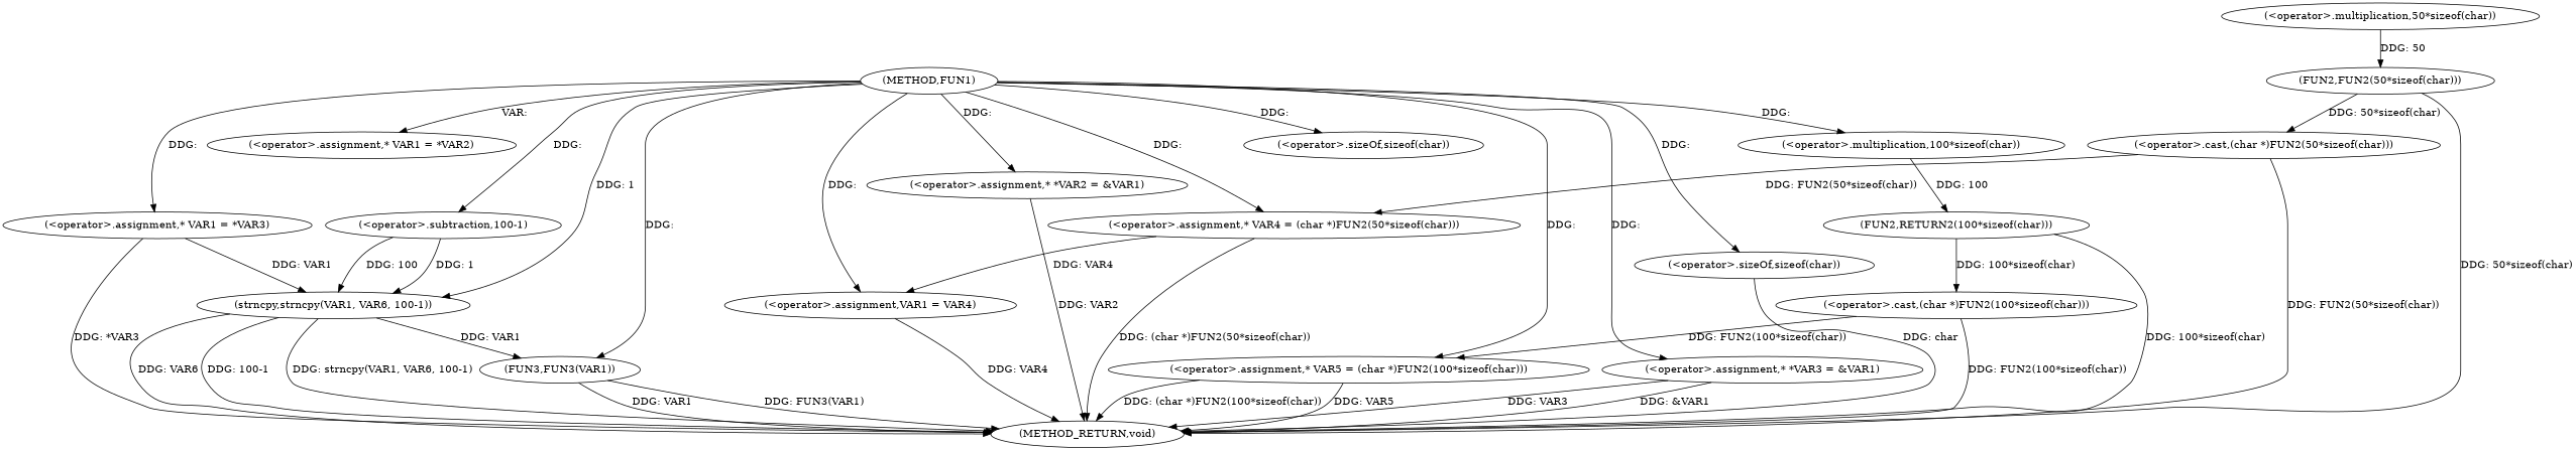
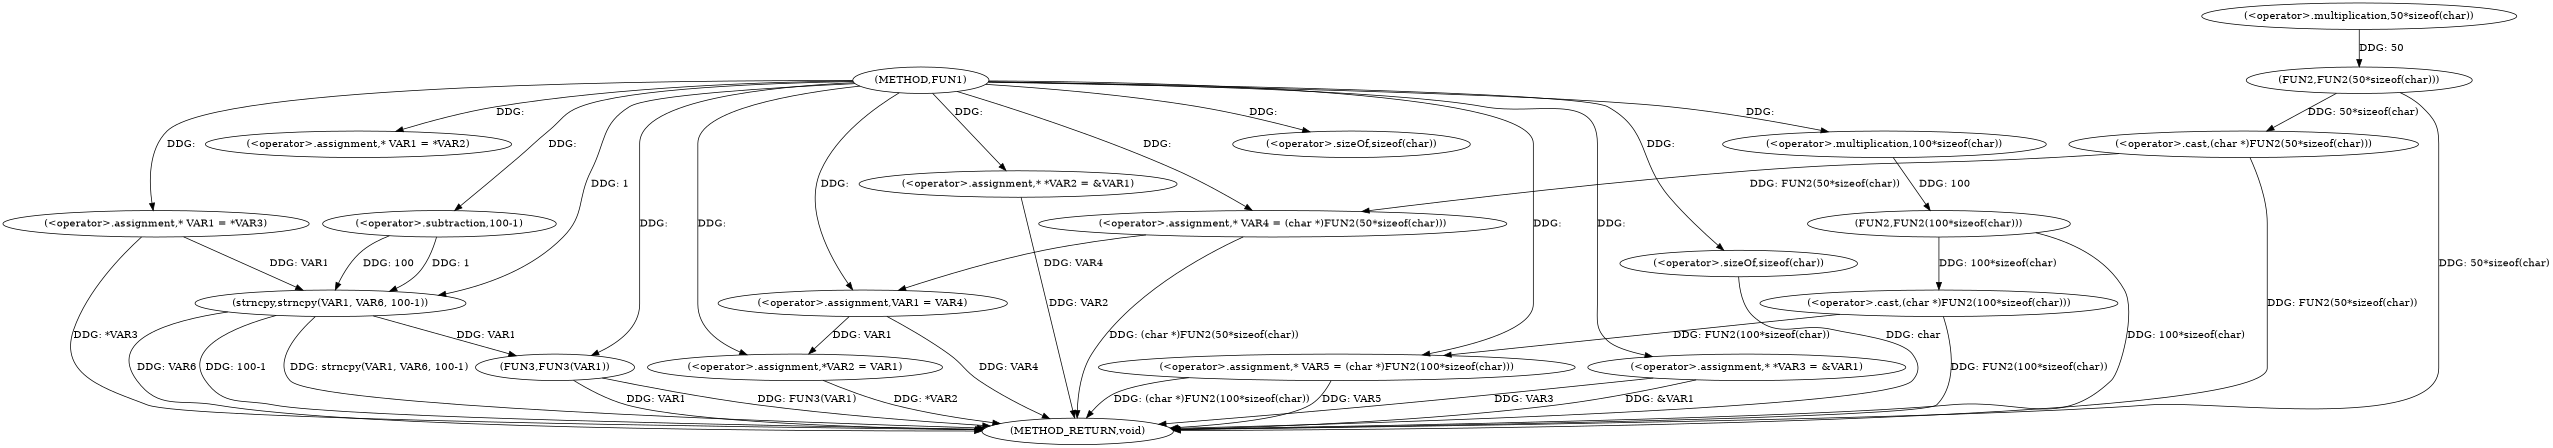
  digraph {
    n1 [label="(METHOD,FUN1)"]
    n2 [label="(<operator>.assignment,* *VAR2 = &VAR1)"]
    n3 [label="(<operator>.assignment,* *VAR3 = &VAR1)"]
    n4 [label="(<operator>.assignment,* VAR4 = (char *)FUN2(50*sizeof(char)))"]
    n5 [label="(<operator>.sizeOf,sizeof(char))"]
    n6 [label="(<operator>.assignment,* VAR5 = (char *)FUN2(100*sizeof(char)))"]
    n7 [label="(<operator>.multiplication,100*sizeof(char))"]
    n8 [label="(<operator>.sizeOf,sizeof(char))"]
    n9 [label="(<operator>.assignment,* VAR1 = *VAR2)"]
    n10 [label="(<operator>.assignment,VAR1 = VAR4)"]
+   n11 [label="(<operator>.assignment,*VAR2 = VAR1)"]
    n12 [label="(<operator>.assignment,* VAR1 = *VAR3)"]
    n13 [label="(strncpy,strncpy(VAR1, VAR6, 100-1))"]
    n14 [label="(<operator>.subtraction,100-1)"]
    n15 [label="(FUN3,FUN3(VAR1))"]
    n16 [label="(METHOD_RETURN,void)"]
    n17 [label="(<operator>.multiplication,50*sizeof(char))"]
    n18 [label="(FUN2,FUN2(50*sizeof(char)))"]
-   n19 [label="(FUN2,RETURN2(100*sizeof(char)))"]
+   n19 [label="(FUN2,FUN2(100*sizeof(char)))"]
    n20 [label="(<operator>.cast,(char *)FUN2(50*sizeof(char)))"]
    n21 [label="(<operator>.cast,(char *)FUN2(100*sizeof(char)))"]
    n1 -> n2 [label="DDG: "]
    n1 -> n3 [label="DDG: "]
    n1 -> n4 [label="DDG: "]
    n1 -> n5 [label="DDG: "]
    n1 -> n6 [label="DDG: "]
    n1 -> n7 [label="DDG: "]
    n1 -> n8 [label="DDG: "]
-   n1 -> n9 [label="VAR: "]
+   n1 -> n9 [label="DDG: "]
    n1 -> n10 [label="DDG: "]
+   n1 -> n11 [label="DDG: "]
    n1 -> n12 [label="DDG: "]
    n1 -> n13 [label="DDG: 1"]
    n1 -> n14 [label="DDG: "]
    n1 -> n15 [label="DDG: "]
    n2 -> n16 [label="DDG: VAR2"]
    n3 -> n16 [label="DDG: VAR3"]
    n3 -> n16 [label="DDG: &VAR1"]
    n4 -> n10 [label="DDG: VAR4"]
    n4 -> n16 [label="DDG: (char *)FUN2(50*sizeof(char))"]
    n6 -> n16 [label="DDG: (char *)FUN2(100*sizeof(char))"]
    n6 -> n16 [label="DDG: VAR5"]
    n7 -> n19 [label="DDG: 100"]
    n8 -> n16 [label="DDG: char"]
+   n10 -> n11 [label="DDG: VAR1"]
    n10 -> n16 [label="DDG: VAR4"]
+   n11 -> n16 [label="DDG: *VAR2"]
    n12 -> n13 [label="DDG: VAR1"]
    n12 -> n16 [label="DDG: *VAR3"]
    n13 -> n15 [label="DDG: VAR1"]
    n13 -> n16 [label="DDG: 100-1"]
    n13 -> n16 [label="DDG: strncpy(VAR1, VAR6, 100-1)"]
    n13 -> n16 [label="DDG: VAR6"]
    n14 -> n13 [label="DDG: 100"]
    n14 -> n13 [label="DDG: 1"]
    n15 -> n16 [label="DDG: FUN3(VAR1)"]
    n15 -> n16 [label="DDG: VAR1"]
    n17 -> n18 [label="DDG: 50"]
    n18 -> n16 [label="DDG: 50*sizeof(char)"]
    n18 -> n20 [label="DDG: 50*sizeof(char)"]
    n19 -> n16 [label="DDG: 100*sizeof(char)"]
    n19 -> n21 [label="DDG: 100*sizeof(char)"]
    n20 -> n4 [label="DDG: FUN2(50*sizeof(char))"]
    n20 -> n16 [label="DDG: FUN2(50*sizeof(char))"]
    n21 -> n6 [label="DDG: FUN2(100*sizeof(char))"]
    n21 -> n16 [label="DDG: FUN2(100*sizeof(char))"]
  }
